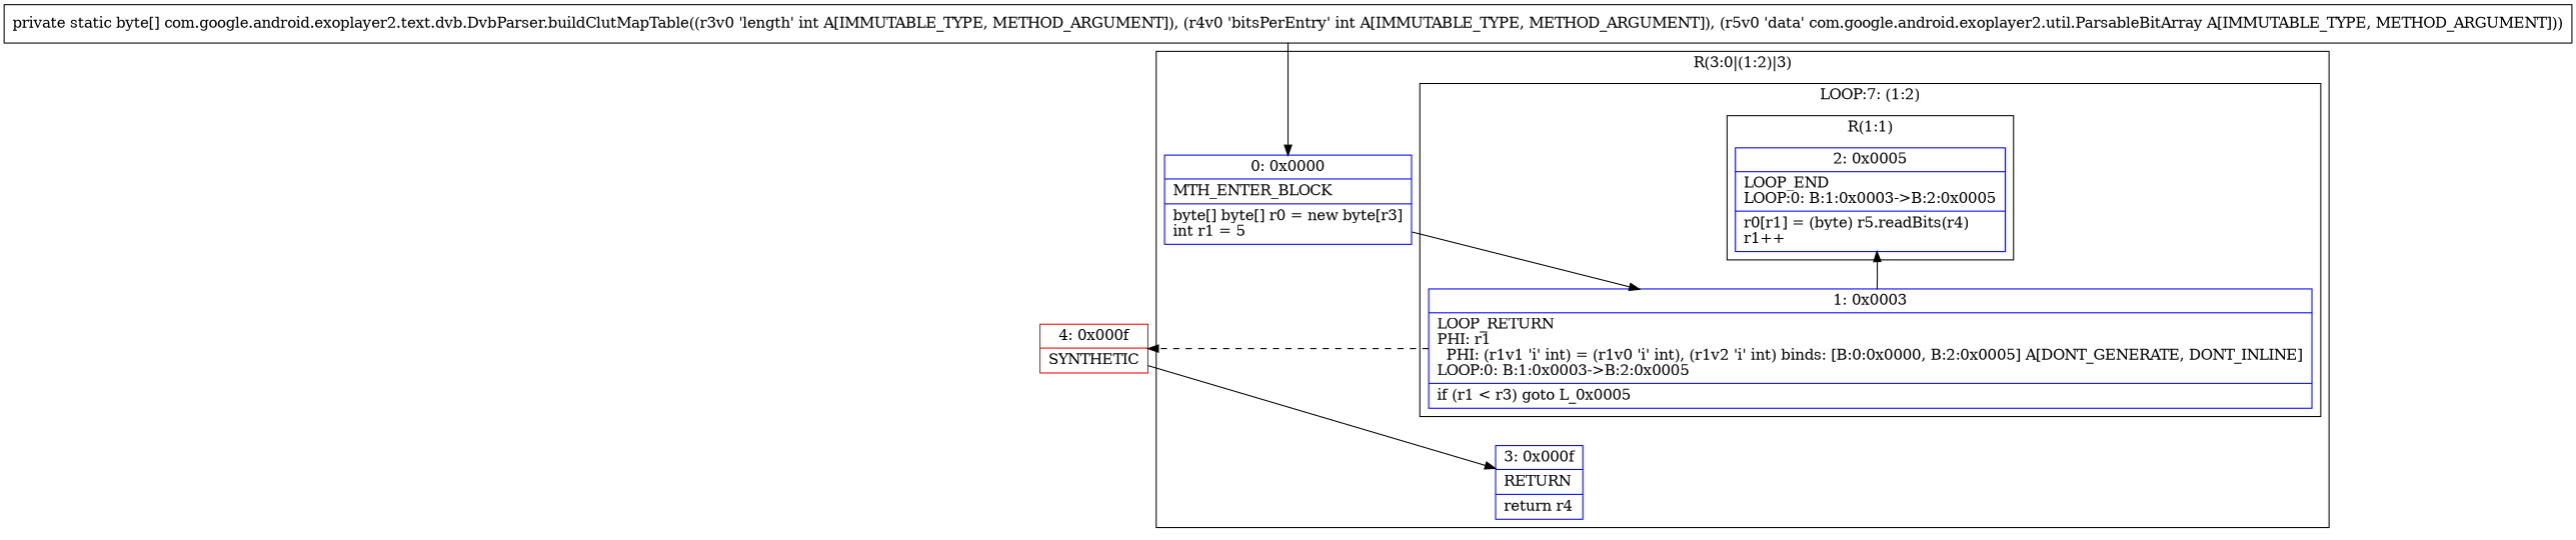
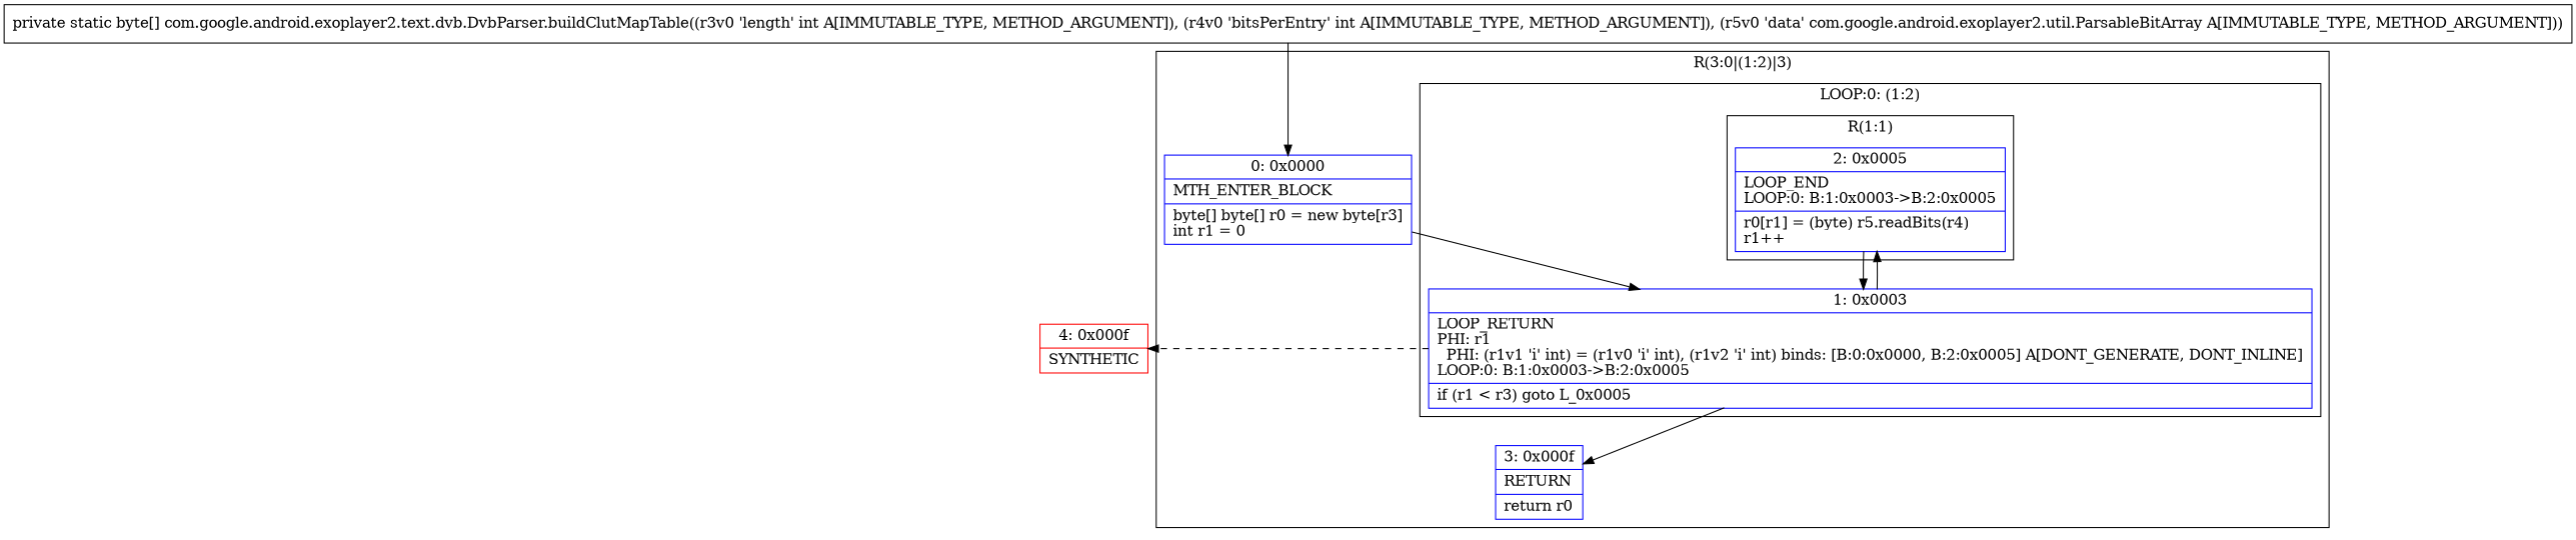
  digraph {
    node [color=blue shape=record]
    n1 [label="{2\:\ 0x0005|LOOP_END\lLOOP:0: B:1:0x0003\-\>B:2:0x0005\l|r0[r1] = (byte) r5.readBits(r4)\lr1++\l}"]
    n2 [label="{1\:\ 0x0003|LOOP_RETURN\lPHI: r1 \l  PHI: (r1v1 'i' int) = (r1v0 'i' int), (r1v2 'i' int) binds: [B:0:0x0000, B:2:0x0005] A[DONT_GENERATE, DONT_INLINE]\lLOOP:0: B:1:0x0003\-\>B:2:0x0005\l|if (r1 \< r3) goto L_0x0005\l}"]
-   n3 [label="{0\:\ 0x0000|MTH_ENTER_BLOCK\l|byte[] byte[] r0 = new byte[r3]\lint r1 = 5\l}"]
-   n4 [label="{3\:\ 0x000f|RETURN\l|return r4\l}"]
+   n3 [label="{0\:\ 0x0000|MTH_ENTER_BLOCK\l|byte[] byte[] r0 = new byte[r3]\lint r1 = 0\l}"]
+   n4 [label="{3\:\ 0x000f|RETURN\l|return r0\l}"]
    n5 [color=red label="{4\:\ 0x000f|SYNTHETIC\l}"]
    n6 [label="{private static byte[] com.google.android.exoplayer2.text.dvb.DvbParser.buildClutMapTable((r3v0 'length' int A[IMMUTABLE_TYPE, METHOD_ARGUMENT]), (r4v0 'bitsPerEntry' int A[IMMUTABLE_TYPE, METHOD_ARGUMENT]), (r5v0 'data' com.google.android.exoplayer2.util.ParsableBitArray A[IMMUTABLE_TYPE, METHOD_ARGUMENT])) }" color=""]
    subgraph cluster_1 {
      label="R(3:0|(1:2)|3)"
      n3
      n4
      subgraph cluster_2 {
-       label="LOOP:7: (1:2)"
+       label="LOOP:0: (1:2)"
        n2
        subgraph cluster_3 {
          label="R(1:1)"
          n1
        }
      }
    }
+   n1 -> n2
    n2 -> n1
    n2 -> n5 [style=dashed]
    n3 -> n2
-   n5 -> n4
+   n2 -> n4
    n6 -> n3
  }
